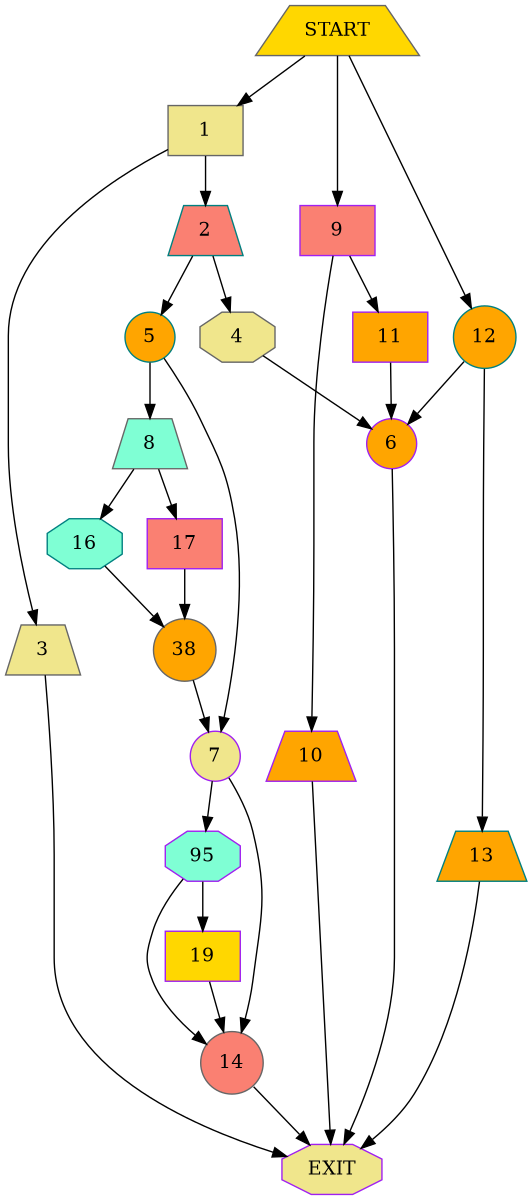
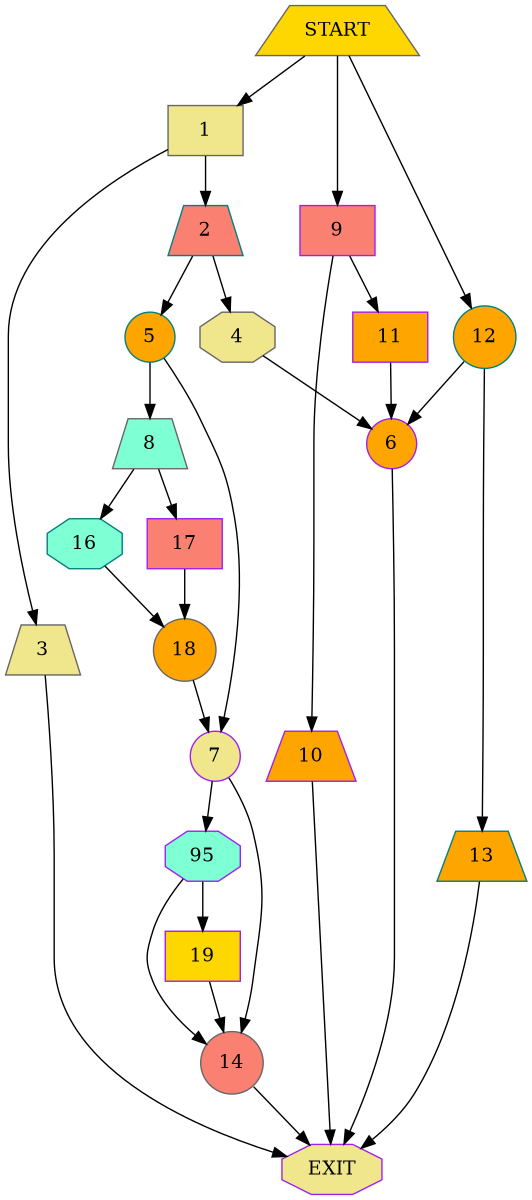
  digraph {
    node [color=purple fillcolor=orange shape=trapezium style=filled]
    n1 [color=gray40 fillcolor=gold label=START]
    1 [color=gray40 fillcolor=khaki shape=box]
    9 [fillcolor=salmon shape=box]
    12 [color=teal shape=circle]
    2 [color=teal fillcolor=salmon]
    3 [color=gray40 fillcolor=khaki]
    10
    11 [shape=box]
    6 [shape=circle]
    13 [color=teal]
    n11 [fillcolor=khaki label=EXIT shape=octagon]
    4 [color=gray40 fillcolor=khaki shape=octagon]
    5 [color=teal shape=circle]
    7 [fillcolor=khaki shape=circle]
    8 [color=gray40 fillcolor=aquamarine]
    14 [color=gray40 fillcolor=salmon shape=circle]
    n17 [fillcolor=aquamarine label=95 shape=octagon]
    16 [color=teal fillcolor=aquamarine shape=octagon]
    17 [fillcolor=salmon shape=box]
    19 [fillcolor=gold shape=box]
-   18 [color=gray40 shape=circle label=38]
+   18 [color=gray40 shape=circle]
    n1 -> 1
    n1 -> 9
    n1 -> 12
    1 -> 2
    1 -> 3
    9 -> 10
    9 -> 11
    12 -> 6
    12 -> 13
    2 -> 4
    2 -> 5
    3 -> n11
    10 -> n11
    11 -> 6
    6 -> n11
    13 -> n11
    4 -> 6
    5 -> 7
    5 -> 8
    7 -> 14
    7 -> n17
    8 -> 16
    8 -> 17
    14 -> n11
    n17 -> 14
    n17 -> 19
    16 -> 18
    17 -> 18
    19 -> 14
    18 -> 7
  }
